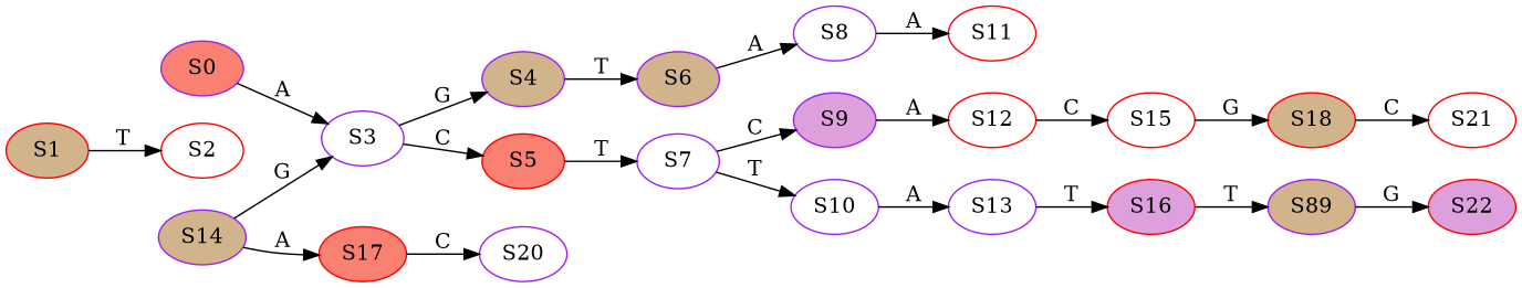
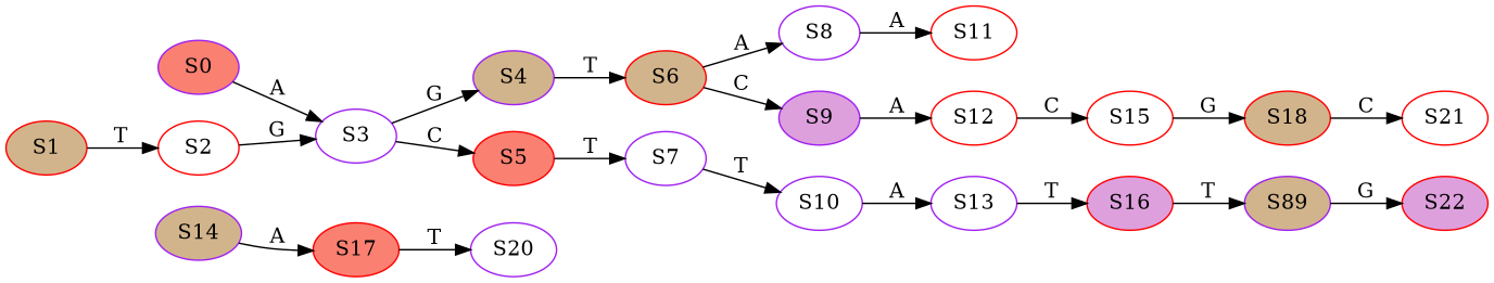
  strict digraph {
    rankdir=LR
    node [color=red fillcolor=white style=filled]
    S0 [color=purple fillcolor=salmon]
    S3 [color=purple]
    S1 [fillcolor=tan]
    S2
    S4 [color=purple fillcolor=tan]
    S5 [fillcolor=salmon]
-   S6 [color=purple fillcolor=tan]
+   S6 [fillcolor=tan]
    S7 [color=purple]
    S8 [color=purple]
    S9 [color=purple fillcolor=plum]
    S10 [color=purple]
    S11
    S12
    S13 [color=purple]
    S15
    S16 [fillcolor=plum]
    S14 [color=purple fillcolor=tan]
    S17 [fillcolor=salmon]
    S18 [fillcolor=tan]
    n20 [color=purple fillcolor=tan label=S89]
    S20 [color=purple]
    S21
    S22 [fillcolor=plum]
    S0 -> S3 [label=A]
    S3 -> S4 [label=G]
    S3 -> S5 [label=C]
    S1 -> S2 [label=T]
-   S14 -> S3 [label=G]
+   S2 -> S3 [label=G]
    S4 -> S6 [label=T]
    S5 -> S7 [label=T]
    S6 -> S8 [label=A]
-   S7 -> S9 [label=C]
+   S6 -> S9 [label=C]
    S7 -> S10 [label=T]
    S8 -> S11 [label=A]
    S9 -> S12 [label=A]
    S10 -> S13 [label=A]
    S12 -> S15 [label=C]
    S13 -> S16 [label=T]
    S15 -> S18 [label=G]
    S16 -> n20 [label=T]
    S14 -> S17 [label=A]
-   S17 -> S20 [label=C]
+   S17 -> S20 [label=T]
    S18 -> S21 [label=C]
    n20 -> S22 [label=G]
  }
